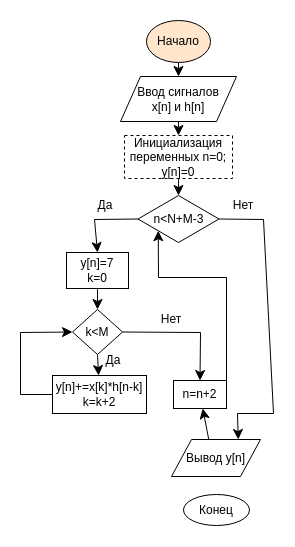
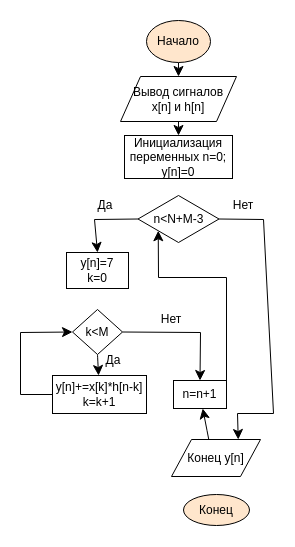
  <mxCell id="0" />
  <mxCell id="1" parent="0" />
  <mxCell id="2" style="edgeStyle=none;curved=1;rounded=0;orthogonalLoop=1;jettySize=auto;html=1;exitX=0.5;exitY=1;exitDx=0;exitDy=0;entryX=0.5;entryY=0;entryDx=0;entryDy=0;fontSize=12;startSize=8;endSize=8;" edge="1" parent="1" source="3" target="5"><mxGeometry relative="1" as="geometry" /></mxCell>
  <mxCell id="3" value="Начало" style="ellipse;whiteSpace=wrap;html=1;fillColor=#ffe6cc;" vertex="1" parent="1"><mxGeometry x="146" y="20" width="64" height="42" as="geometry" /></mxCell>
  <mxCell id="4" style="edgeStyle=none;curved=1;rounded=0;orthogonalLoop=1;jettySize=auto;html=1;exitX=0.5;exitY=1;exitDx=0;exitDy=0;entryX=0.5;entryY=0;entryDx=0;entryDy=0;fontSize=12;startSize=8;endSize=8;" edge="1" parent="1" source="5" target="7"><mxGeometry relative="1" as="geometry" /></mxCell>
- <mxCell id="5" value="Ввод сигналов&lt;div&gt;x[n] и h[n]&lt;/div&gt;" style="shape=parallelogram;perimeter=parallelogramPerimeter;whiteSpace=wrap;html=1;fixedSize=1;" vertex="1" parent="1"><mxGeometry x="120" y="76" width="116" height="45" as="geometry" /></mxCell>
- <mxCell id="6" style="edgeStyle=none;curved=1;rounded=0;orthogonalLoop=1;jettySize=auto;html=1;exitX=0.5;exitY=1;exitDx=0;exitDy=0;entryX=0.5;entryY=0;entryDx=0;entryDy=0;fontSize=12;startSize=8;endSize=8;" edge="1" parent="1" source="7" target="10"><mxGeometry relative="1" as="geometry" /></mxCell>
- <mxCell id="7" value="Инициализация переменных n=0; y[n]=0" style="rounded=0;whiteSpace=wrap;html=1;dashed=1;" vertex="1" parent="1"><mxGeometry x="124" y="135" width="108" height="43" as="geometry" /></mxCell>
+ <mxCell id="5" value="Вывод сигналов&lt;div&gt;x[n] и h[n]&lt;/div&gt;" style="shape=parallelogram;perimeter=parallelogramPerimeter;whiteSpace=wrap;html=1;fixedSize=1;" vertex="1" parent="1"><mxGeometry x="120" y="76" width="116" height="45" as="geometry" /></mxCell>
+ <mxCell id="7" value="Инициализация переменных n=0; y[n]=0" style="rounded=0;whiteSpace=wrap;html=1;" vertex="1" parent="1"><mxGeometry x="124" y="135" width="108" height="43" as="geometry" /></mxCell>
  <mxCell id="8" style="edgeStyle=none;curved=0;rounded=0;orthogonalLoop=1;jettySize=auto;html=1;exitX=0;exitY=0.5;exitDx=0;exitDy=0;entryX=0.5;entryY=0;entryDx=0;entryDy=0;fontSize=12;startSize=8;endSize=8;" edge="1" parent="1" source="10" target="12"><mxGeometry relative="1" as="geometry"><Array as="points"><mxPoint x="94" y="219" /></Array></mxGeometry></mxCell>
  <mxCell id="9" style="edgeStyle=none;curved=0;rounded=0;orthogonalLoop=1;jettySize=auto;html=1;exitX=1;exitY=0.5;exitDx=0;exitDy=0;entryX=0.75;entryY=0;entryDx=0;entryDy=0;fontSize=12;startSize=8;endSize=8;" edge="1" parent="1" source="10" target="24"><mxGeometry relative="1" as="geometry"><Array as="points"><mxPoint x="263" y="219" /><mxPoint x="273" y="413" /><mxPoint x="237" y="413" /></Array></mxGeometry></mxCell>
  <mxCell id="10" value="n&amp;lt;N+M-3" style="rhombus;whiteSpace=wrap;html=1;" vertex="1" parent="1"><mxGeometry x="137.5" y="195" width="81" height="47" as="geometry" /></mxCell>
- <mxCell id="11" style="edgeStyle=none;curved=1;rounded=0;orthogonalLoop=1;jettySize=auto;html=1;exitX=0.5;exitY=1;exitDx=0;exitDy=0;fontSize=12;startSize=8;endSize=8;" edge="1" parent="1" source="12" target="16"><mxGeometry relative="1" as="geometry" /></mxCell>
  <mxCell id="12" value="y[n]=7&lt;div&gt;k=0&lt;/div&gt;" style="rounded=0;whiteSpace=wrap;html=1;" vertex="1" parent="1"><mxGeometry x="66" y="252" width="62" height="36" as="geometry" /></mxCell>
  <mxCell id="13" value="Да" style="text;html=1;align=center;verticalAlign=middle;whiteSpace=wrap;rounded=0;" vertex="1" parent="1"><mxGeometry x="75" y="190" width="60" height="30" as="geometry" /></mxCell>
  <mxCell id="14" style="edgeStyle=none;curved=1;rounded=0;orthogonalLoop=1;jettySize=auto;html=1;exitX=0.5;exitY=1;exitDx=0;exitDy=0;fontSize=12;startSize=8;endSize=8;" edge="1" parent="1" source="16" target="18"><mxGeometry relative="1" as="geometry" /></mxCell>
  <mxCell id="15" style="edgeStyle=none;curved=0;rounded=0;orthogonalLoop=1;jettySize=auto;html=1;exitX=1;exitY=0.5;exitDx=0;exitDy=0;entryX=0.5;entryY=0;entryDx=0;entryDy=0;fontSize=12;startSize=8;endSize=8;" edge="1" parent="1" source="16" target="19"><mxGeometry relative="1" as="geometry"><Array as="points"><mxPoint x="200" y="332" /></Array></mxGeometry></mxCell>
  <mxCell id="16" value="k&amp;lt;M" style="rhombus;whiteSpace=wrap;html=1;" vertex="1" parent="1"><mxGeometry x="72" y="309" width="50" height="45" as="geometry" /></mxCell>
  <mxCell id="17" style="edgeStyle=none;curved=0;rounded=0;orthogonalLoop=1;jettySize=auto;html=1;exitX=0;exitY=0.5;exitDx=0;exitDy=0;entryX=0;entryY=0.5;entryDx=0;entryDy=0;fontSize=12;startSize=8;endSize=8;" edge="1" parent="1" source="18" target="16"><mxGeometry relative="1" as="geometry"><Array as="points"><mxPoint x="20" y="394" /><mxPoint x="20" y="332" /></Array></mxGeometry></mxCell>
- <mxCell id="18" value="y[n]+=x[k]*h[n-k]&lt;div&gt;k=k+2&lt;/div&gt;" style="rounded=0;whiteSpace=wrap;html=1;" vertex="1" parent="1"><mxGeometry x="52" y="375" width="94" height="38" as="geometry" /></mxCell>
- <mxCell id="19" value="n=n+2" style="rounded=0;whiteSpace=wrap;html=1;" vertex="1" parent="1"><mxGeometry x="173" y="380" width="53" height="28" as="geometry" /></mxCell>
+ <mxCell id="18" value="y[n]+=x[k]*h[n-k]&lt;div&gt;k=k+1&lt;/div&gt;" style="rounded=0;whiteSpace=wrap;html=1;" vertex="1" parent="1"><mxGeometry x="52" y="375" width="94" height="38" as="geometry" /></mxCell>
+ <mxCell id="19" value="n=n+1" style="rounded=0;whiteSpace=wrap;html=1;" vertex="1" parent="1"><mxGeometry x="173" y="380" width="53" height="28" as="geometry" /></mxCell>
  <mxCell id="20" value="Да" style="text;html=1;align=center;verticalAlign=middle;whiteSpace=wrap;rounded=0;" vertex="1" parent="1"><mxGeometry x="83" y="345" width="60" height="30" as="geometry" /></mxCell>
  <mxCell id="21" value="Нет" style="text;html=1;align=center;verticalAlign=middle;whiteSpace=wrap;rounded=0;" vertex="1" parent="1"><mxGeometry x="141" y="304" width="60" height="30" as="geometry" /></mxCell>
  <mxCell id="22" style="edgeStyle=none;curved=0;rounded=0;orthogonalLoop=1;jettySize=auto;html=1;exitX=1;exitY=0.5;exitDx=0;exitDy=0;entryX=0;entryY=1;entryDx=0;entryDy=0;fontSize=12;startSize=8;endSize=8;" edge="1" parent="1" source="19" target="10"><mxGeometry relative="1" as="geometry"><Array as="points"><mxPoint x="226" y="277" /><mxPoint x="158" y="277" /></Array></mxGeometry></mxCell>
  <mxCell id="23" style="edgeStyle=none;curved=1;rounded=0;orthogonalLoop=1;jettySize=auto;html=1;exitX=0.5;exitY=1;exitDx=0;exitDy=0;fontSize=12;startSize=8;endSize=8;" edge="1" parent="1" source="24" target="19"><mxGeometry relative="1" as="geometry" /></mxCell>
- <mxCell id="24" value="Вывод y[n]" style="shape=parallelogram;perimeter=parallelogramPerimeter;whiteSpace=wrap;html=1;fixedSize=1;" vertex="1" parent="1"><mxGeometry x="171" y="439" width="89" height="37" as="geometry" /></mxCell>
+ <mxCell id="24" value="Конец y[n]" style="shape=parallelogram;perimeter=parallelogramPerimeter;whiteSpace=wrap;html=1;fixedSize=1;" vertex="1" parent="1"><mxGeometry x="171" y="439" width="89" height="37" as="geometry" /></mxCell>
  <mxCell id="25" value="Нет" style="text;html=1;align=center;verticalAlign=middle;whiteSpace=wrap;rounded=0;" vertex="1" parent="1"><mxGeometry x="213" y="190" width="60" height="30" as="geometry" /></mxCell>
- <mxCell id="26" value="Конец" style="ellipse;whiteSpace=wrap;html=1;" vertex="1" parent="1"><mxGeometry x="183" y="494" width="66" height="31" as="geometry" /></mxCell>
+ <mxCell id="26" value="Конец" style="ellipse;whiteSpace=wrap;html=1;fillColor=#ffe6cc;" vertex="1" parent="1"><mxGeometry x="183" y="494" width="66" height="31" as="geometry" /></mxCell>
